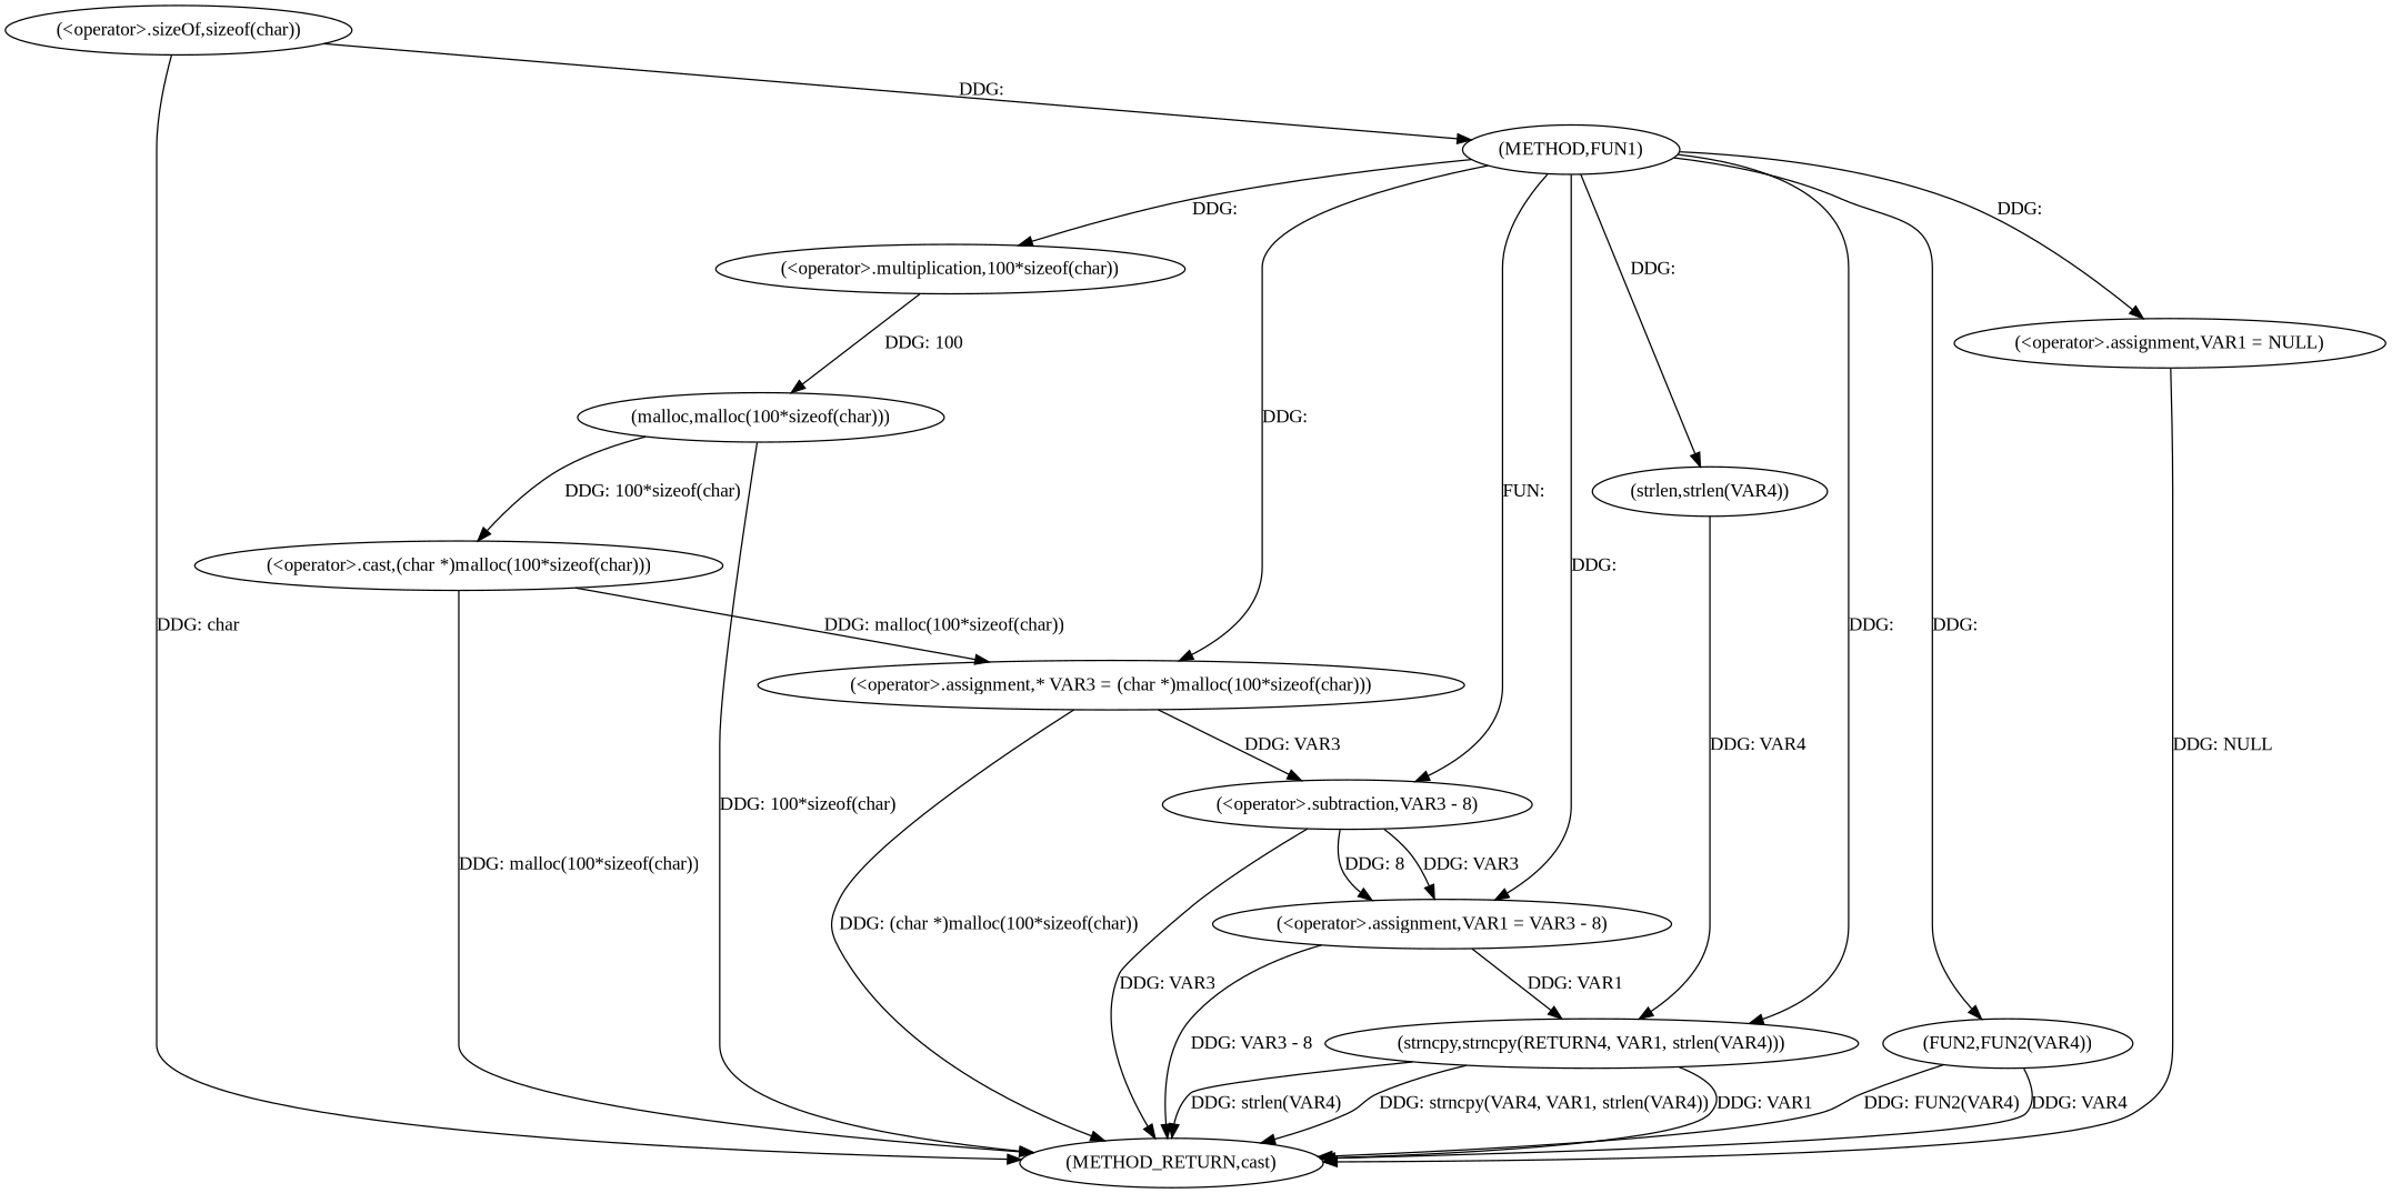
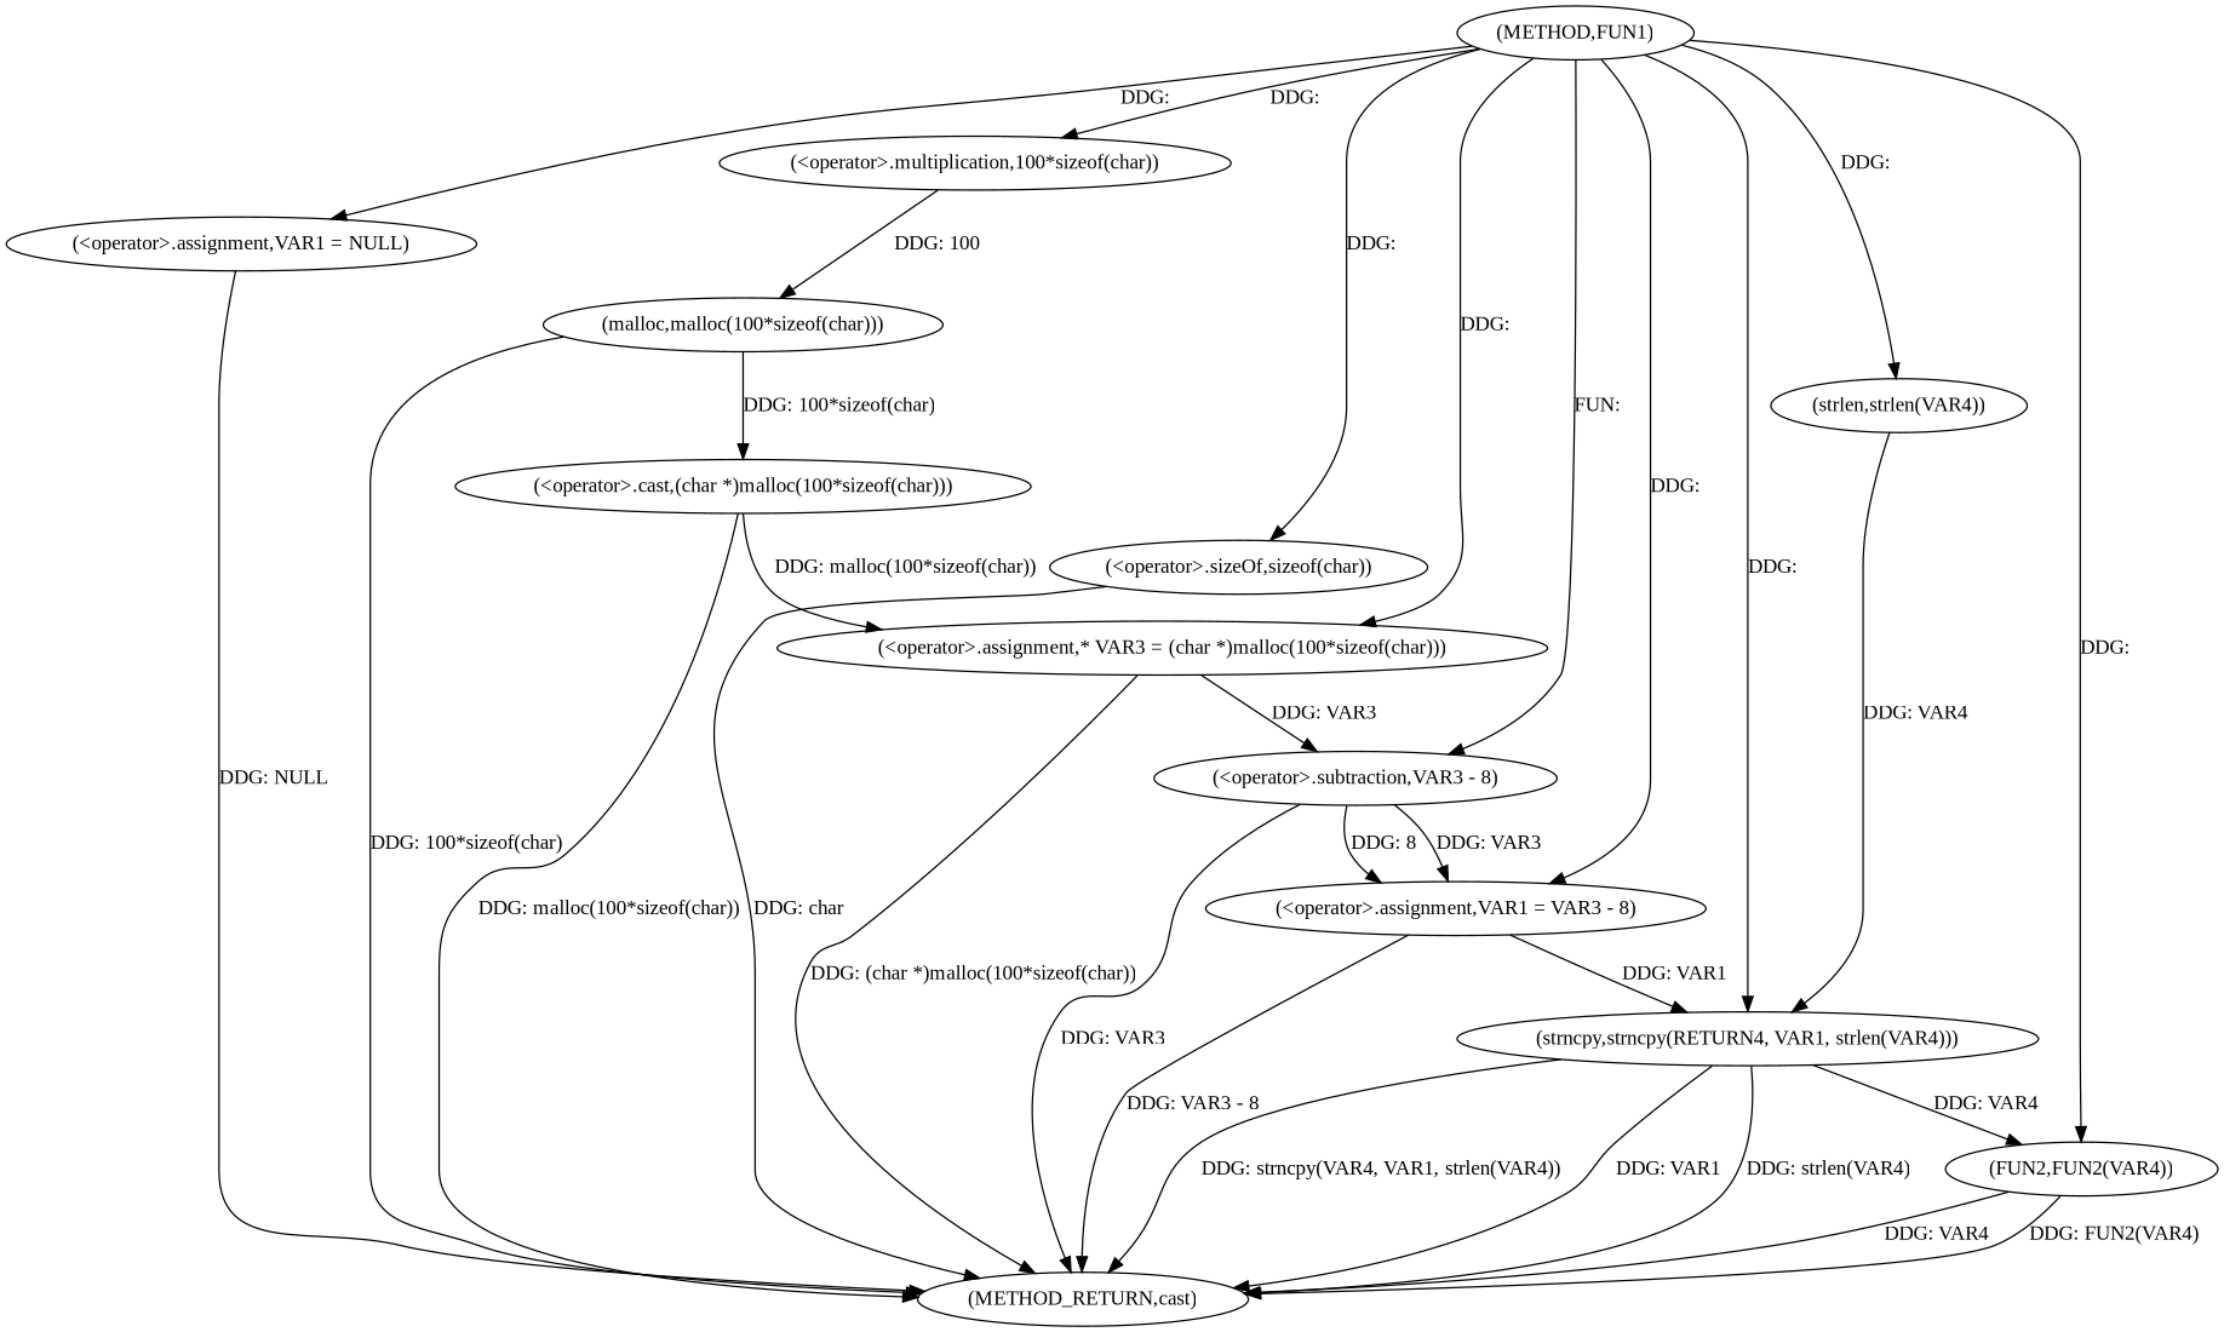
  digraph {
    fontname="Liberation Serif"
    node [fontname="Liberation Serif"]
    edge [fontname="Liberation Serif"]
    n1 [label="(METHOD,FUN1)"]
    n2 [label="(<operator>.assignment,VAR1 = NULL)"]
    n3 [label="(<operator>.assignment,* VAR3 = (char *)malloc(100*sizeof(char)))"]
    n4 [label="(<operator>.multiplication,100*sizeof(char))"]
    n5 [label="(<operator>.sizeOf,sizeof(char))"]
    n6 [label="(<operator>.assignment,VAR1 = VAR3 - 8)"]
    n7 [label="(<operator>.subtraction,VAR3 - 8)"]
    n8 [label="(strncpy,strncpy(RETURN4, VAR1, strlen(VAR4)))"]
    n9 [label="(strlen,strlen(VAR4))"]
    n10 [label="(FUN2,FUN2(VAR4))"]
    n11 [label="(METHOD_RETURN,cast)"]
    n12 [label="(malloc,malloc(100*sizeof(char)))"]
    n13 [label="(<operator>.cast,(char *)malloc(100*sizeof(char)))"]
    n1 -> n2 [label="DDG: "]
    n1 -> n3 [label="DDG: "]
    n1 -> n4 [label="DDG: "]
-   n5 -> n1 [label="DDG: "]
+   n1 -> n5 [label="DDG: "]
    n1 -> n6 [label="DDG: "]
    n1 -> n7 [label="FUN: "]
    n1 -> n8 [label="DDG: "]
    n1 -> n9 [label="DDG: "]
    n1 -> n10 [label="DDG: "]
    n2 -> n11 [label="DDG: NULL"]
    n3 -> n7 [label="DDG: VAR3"]
    n3 -> n11 [label="DDG: (char *)malloc(100*sizeof(char))"]
    n4 -> n12 [label="DDG: 100"]
    n5 -> n11 [label="DDG: char"]
    n6 -> n8 [label="DDG: VAR1"]
    n6 -> n11 [label="DDG: VAR3 - 8"]
    n7 -> n6 [label="DDG: VAR3"]
    n7 -> n6 [label="DDG: 8"]
    n7 -> n11 [label="DDG: VAR3"]
+   n8 -> n10 [label="DDG: VAR4"]
    n8 -> n11 [label="DDG: strncpy(VAR4, VAR1, strlen(VAR4))"]
    n8 -> n11 [label="DDG: VAR1"]
    n8 -> n11 [label="DDG: strlen(VAR4)"]
    n9 -> n8 [label="DDG: VAR4"]
    n10 -> n11 [label="DDG: VAR4"]
    n10 -> n11 [label="DDG: FUN2(VAR4)"]
    n12 -> n11 [label="DDG: 100*sizeof(char)"]
    n12 -> n13 [label="DDG: 100*sizeof(char)"]
    n13 -> n3 [label="DDG: malloc(100*sizeof(char))"]
    n13 -> n11 [label="DDG: malloc(100*sizeof(char))"]
  }
